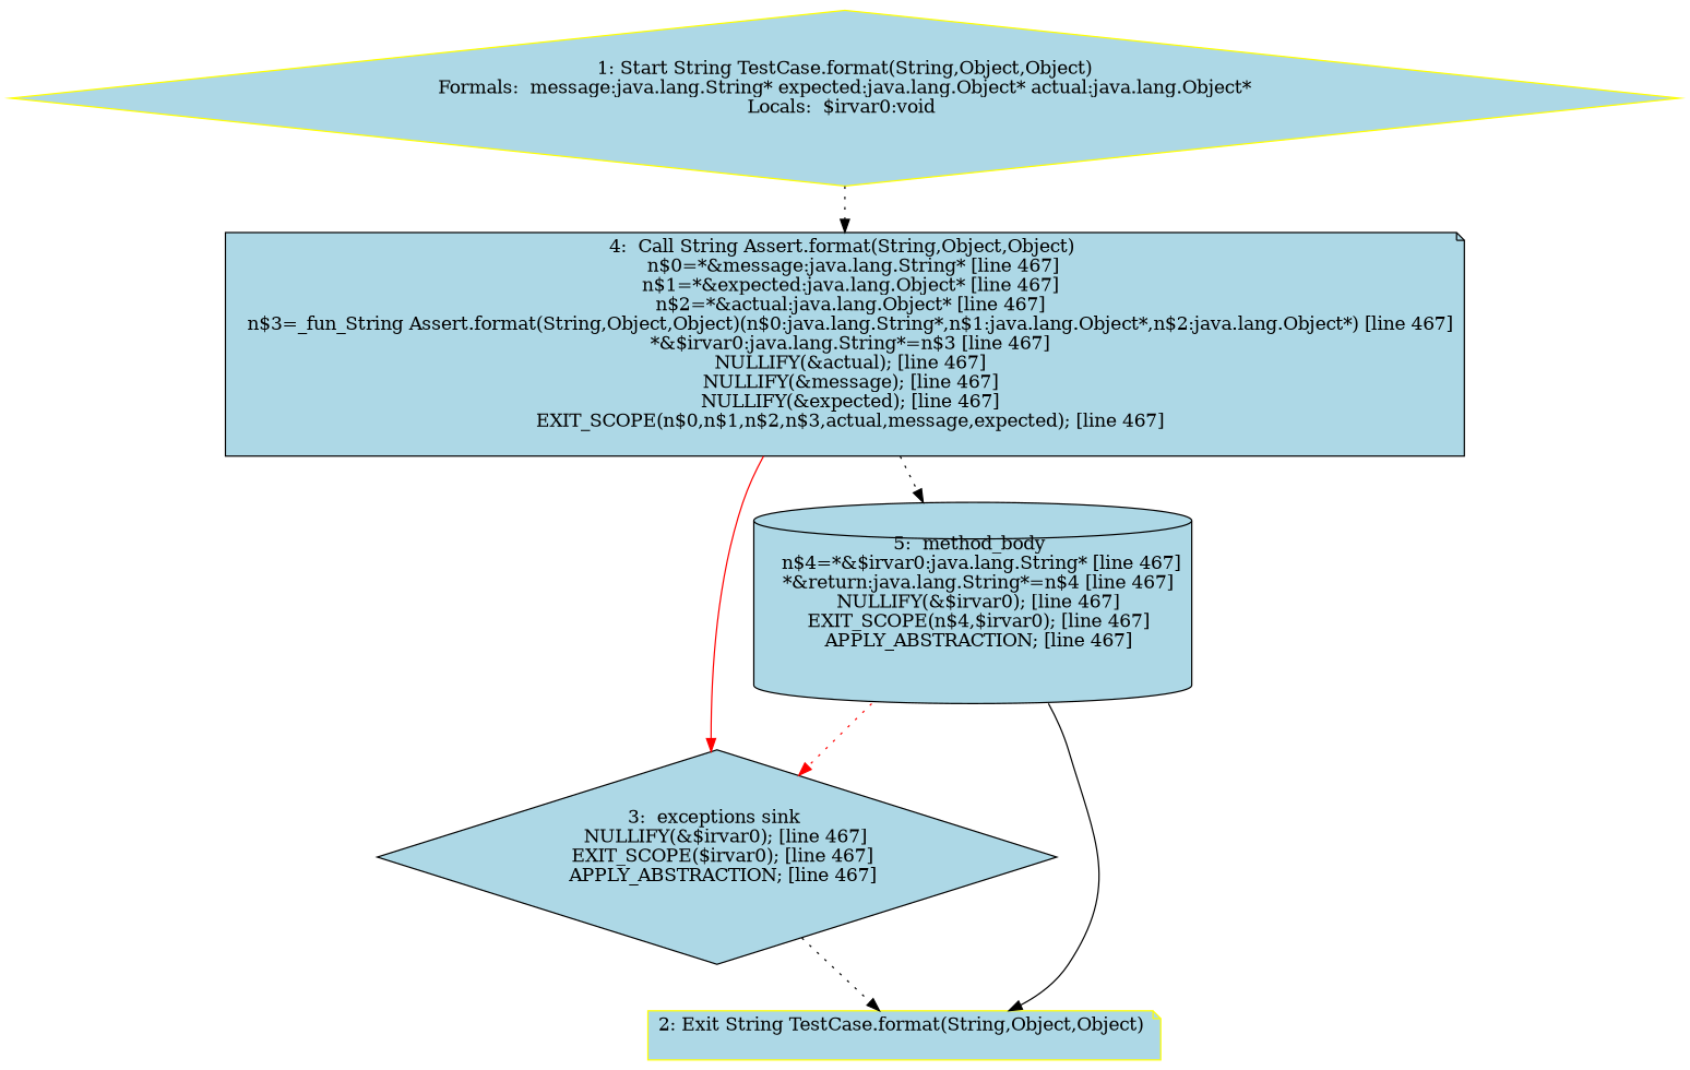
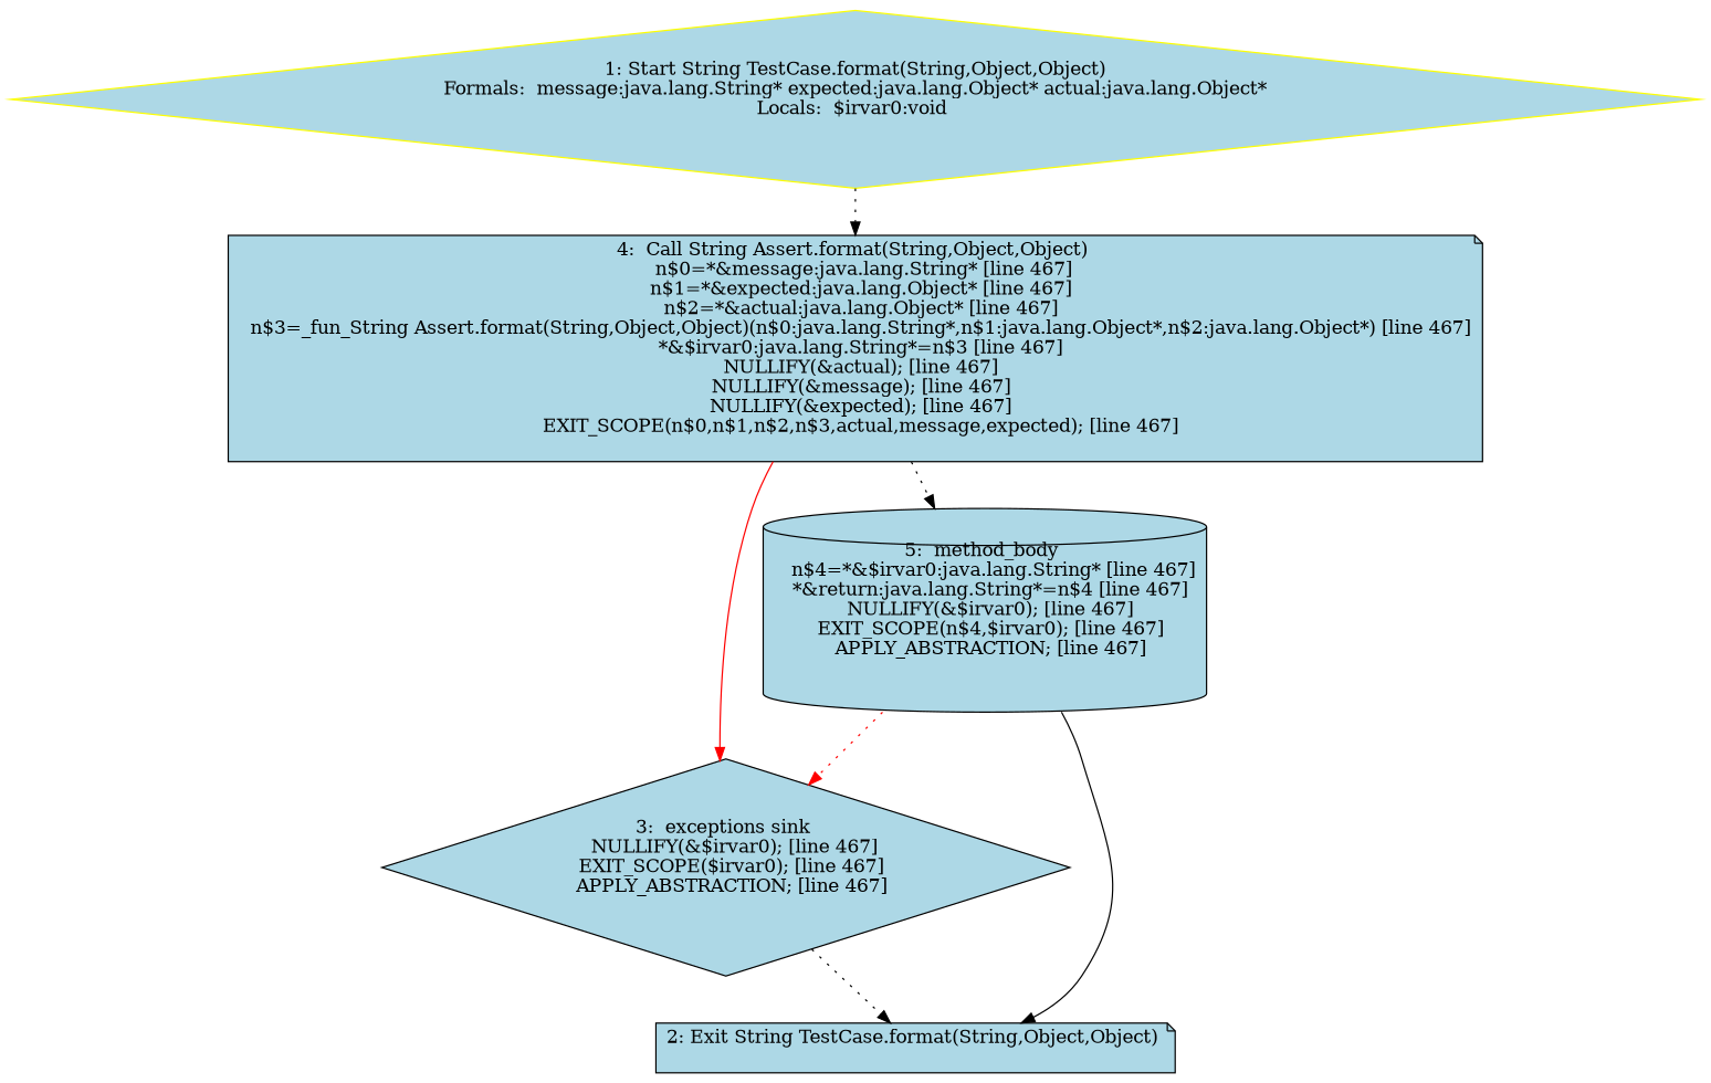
  digraph {
    node [style=filled fillcolor=lightblue shape=diamond]
    edge [style=dotted]
    n1 [color=yellow label="1: Start String TestCase.format(String,Object,Object)\nFormals:  message:java.lang.String* expected:java.lang.Object* actual:java.lang.Object*\nLocals:  $irvar0:void \n  "]
    n2 [label="4:  Call String Assert.format(String,Object,Object) \n   n$0=*&message:java.lang.String* [line 467]\n  n$1=*&expected:java.lang.Object* [line 467]\n  n$2=*&actual:java.lang.Object* [line 467]\n  n$3=_fun_String Assert.format(String,Object,Object)(n$0:java.lang.String*,n$1:java.lang.Object*,n$2:java.lang.Object*) [line 467]\n  *&$irvar0:java.lang.String*=n$3 [line 467]\n  NULLIFY(&actual); [line 467]\n  NULLIFY(&message); [line 467]\n  NULLIFY(&expected); [line 467]\n  EXIT_SCOPE(n$0,n$1,n$2,n$3,actual,message,expected); [line 467]\n " shape=note]
    n3 [label="3:  exceptions sink \n   NULLIFY(&$irvar0); [line 467]\n  EXIT_SCOPE($irvar0); [line 467]\n  APPLY_ABSTRACTION; [line 467]\n "]
    n4 [label="5:  method_body \n   n$4=*&$irvar0:java.lang.String* [line 467]\n  *&return:java.lang.String*=n$4 [line 467]\n  NULLIFY(&$irvar0); [line 467]\n  EXIT_SCOPE(n$4,$irvar0); [line 467]\n  APPLY_ABSTRACTION; [line 467]\n " shape=cylinder]
-   n5 [color=yellow label="2: Exit String TestCase.format(String,Object,Object) \n  " shape=note]
+   n5 [color=black label="2: Exit String TestCase.format(String,Object,Object) \n  " shape=note]
    n1 -> n2
    n2 -> n3 [color=red style=solid]
    n2 -> n4
    n3 -> n5
    n4 -> n3 [color=red]
    n4 -> n5 [style=solid]
  }
